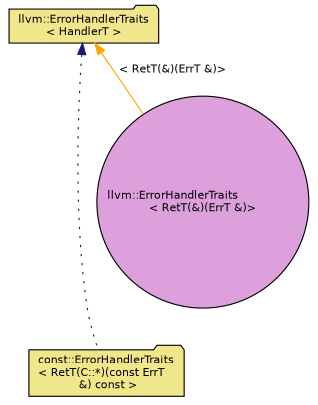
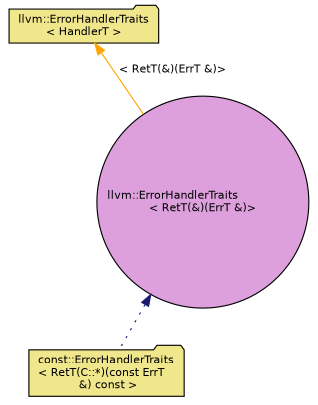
  digraph {
    node [color=black fillcolor=khaki fontname=Helvetica fontsize=10 shape=folder style=filled]
    edge [dir=back fontname=Helvetica fontsize=10 labelfontname=Helvetica labelfontsize=10]
    n1 [fontcolor=black height=0.2 label="const::ErrorHandlerTraits\l\< RetT(C::*)(const ErrT\l &) const \>" width=0.4]
    n2 [fillcolor=plum height=0.2 label="llvm::ErrorHandlerTraits\l\< RetT(&)(ErrT &)\>" shape=circle width=0.4]
    n3 [height=0.2 label="llvm::ErrorHandlerTraits\l\< HandlerT \>" width=0.4]
-   n3 -> n1 [color=midnightblue style=dotted]
+   n2 -> n1 [color=midnightblue style=dotted]
    n3 -> n2 [color=orange label=" \< RetT(&)(ErrT &)\>" style=solid]
  }
